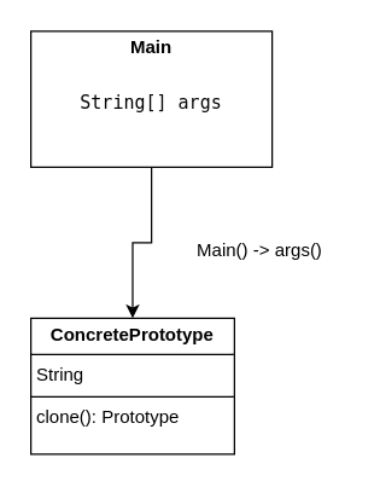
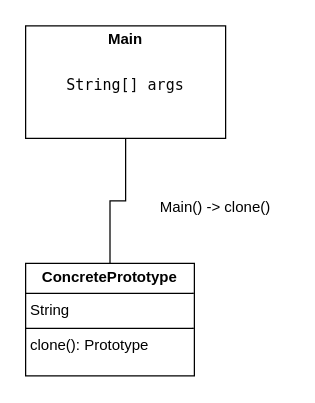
  <mxCell id="0" />
  <mxCell id="1" parent="0" />
- <mxCell id="2" style="edgeStyle=orthogonalEdgeStyle;rounded=0;orthogonalLoop=1;jettySize=auto;html=1;exitX=0.5;exitY=1;exitDx=0;exitDy=0;entryX=0.5;entryY=0;entryDx=0;entryDy=0;" edge="1" parent="1" source="3" target="4"><mxGeometry relative="1" as="geometry" /></mxCell>
+ <mxCell id="2" style="edgeStyle=orthogonalEdgeStyle;rounded=0;orthogonalLoop=1;jettySize=auto;html=1;exitX=0.5;exitY=1;exitDx=0;exitDy=0;entryX=0.5;entryY=0;entryDx=0;entryDy=0;endArrow=none;" edge="1" parent="1" source="3" target="4"><mxGeometry relative="1" as="geometry" /></mxCell>
  <mxCell id="3" value="&lt;p style=&quot;margin:0px;margin-top:4px;text-align:center;&quot;&gt;&lt;b&gt;Main&lt;/b&gt;&lt;/p&gt;&lt;p style=&quot;margin:0px;margin-top:4px;text-align:center;&quot;&gt;&lt;b&gt;&lt;br&gt;&lt;/b&gt;&lt;/p&gt;&lt;p style=&quot;margin:0px;margin-top:4px;text-align:center;&quot;&gt;&lt;span style=&quot;background-color: rgb(255, 255, 255); font-family: &amp;quot;JetBrains Mono&amp;quot;, monospace; text-align: left;&quot;&gt;String&lt;/span&gt;&lt;span style=&quot;background-color: rgb(255, 255, 255); color: rgb(8, 8, 8); font-family: &amp;quot;JetBrains Mono&amp;quot;, monospace; text-align: left;&quot;&gt;[] args&lt;/span&gt;&lt;/p&gt;" style="verticalAlign=top;align=left;overflow=fill;html=1;whiteSpace=wrap;" vertex="1" parent="1"><mxGeometry x="20" y="20" width="160" height="90" as="geometry" /></mxCell>
  <mxCell id="4" value="&lt;p style=&quot;margin:0px;margin-top:4px;text-align:center;&quot;&gt;&lt;b&gt;ConcretePrototype&lt;/b&gt;&lt;/p&gt;&lt;hr size=&quot;1&quot; style=&quot;border-style:solid;&quot;&gt;&lt;p style=&quot;margin:0px;margin-left:4px;&quot;&gt;String&amp;nbsp;&lt;/p&gt;&lt;hr size=&quot;1&quot; style=&quot;border-style:solid;&quot;&gt;&lt;p style=&quot;margin:0px;margin-left:4px;&quot;&gt;clone(): Prototype&lt;/p&gt;" style="verticalAlign=top;align=left;overflow=fill;html=1;whiteSpace=wrap;" vertex="1" parent="1"><mxGeometry x="20" y="210" width="135" height="90" as="geometry" /></mxCell>
- <mxCell id="5" value="Main() -&amp;gt; args()" style="text;html=1;align=center;verticalAlign=middle;whiteSpace=wrap;rounded=0;" vertex="1" parent="1"><mxGeometry x="114" y="150" width="116" height="30" as="geometry" /></mxCell>
+ <mxCell id="5" value="Main() -&amp;gt; clone()" style="text;html=1;align=center;verticalAlign=middle;whiteSpace=wrap;rounded=0;" vertex="1" parent="1"><mxGeometry x="114" y="150" width="116" height="30" as="geometry" /></mxCell>
